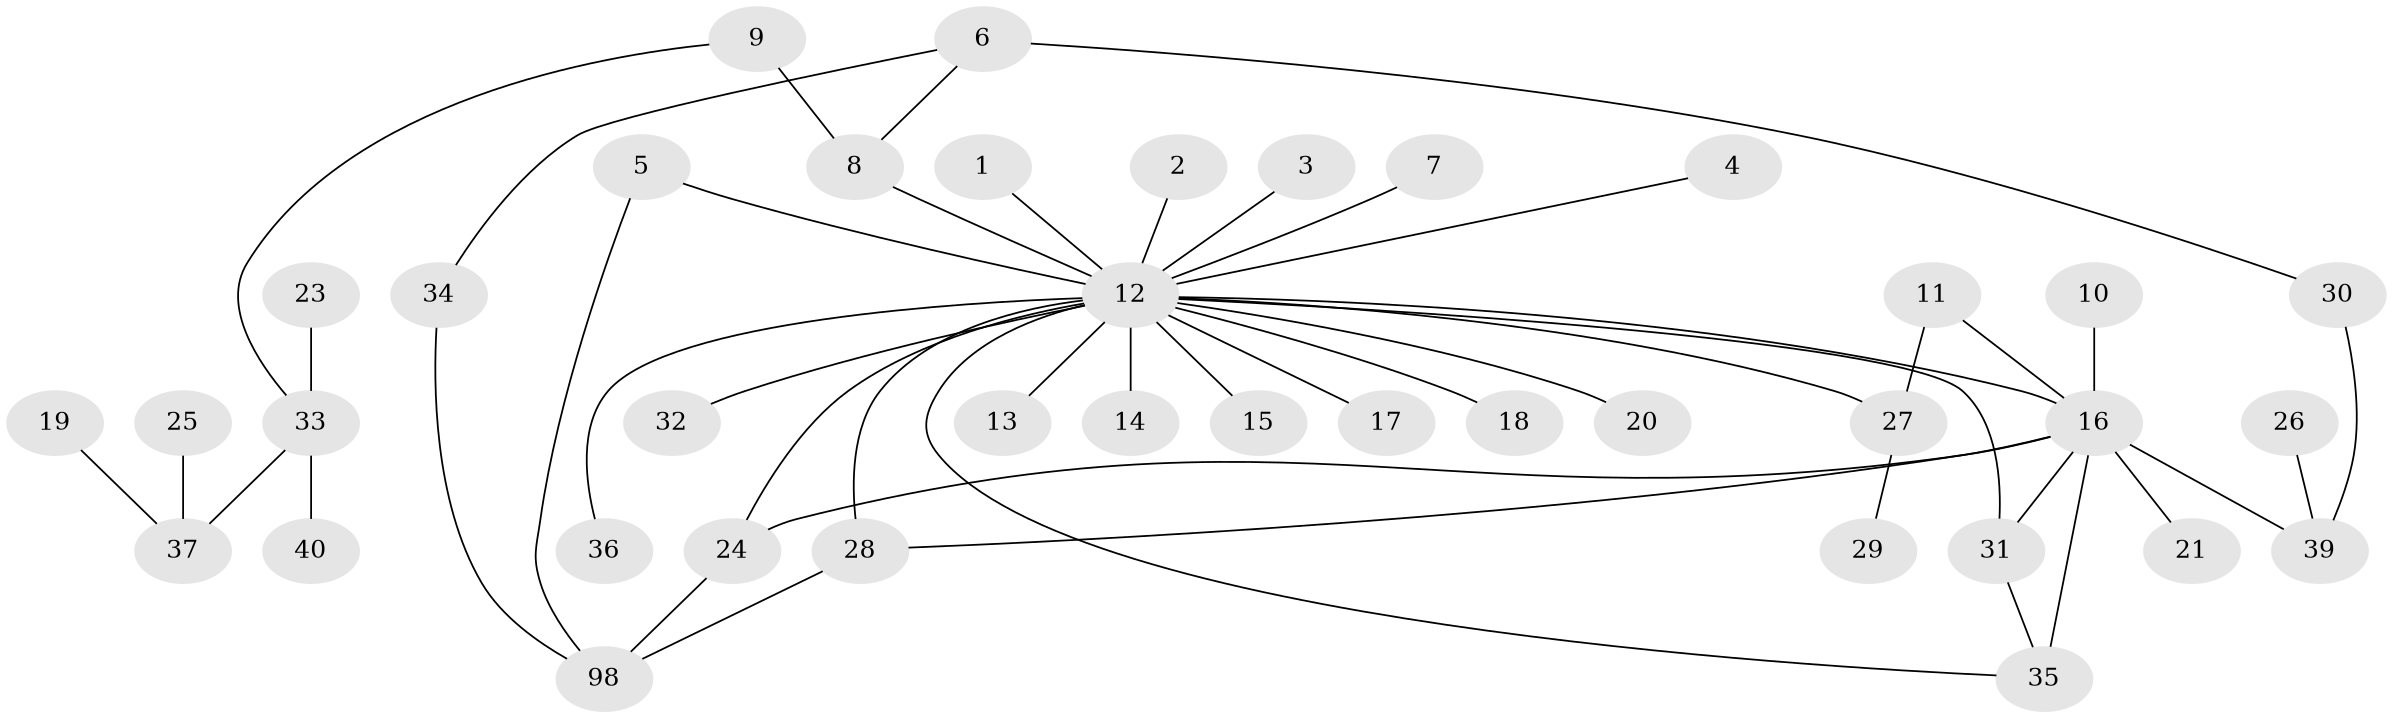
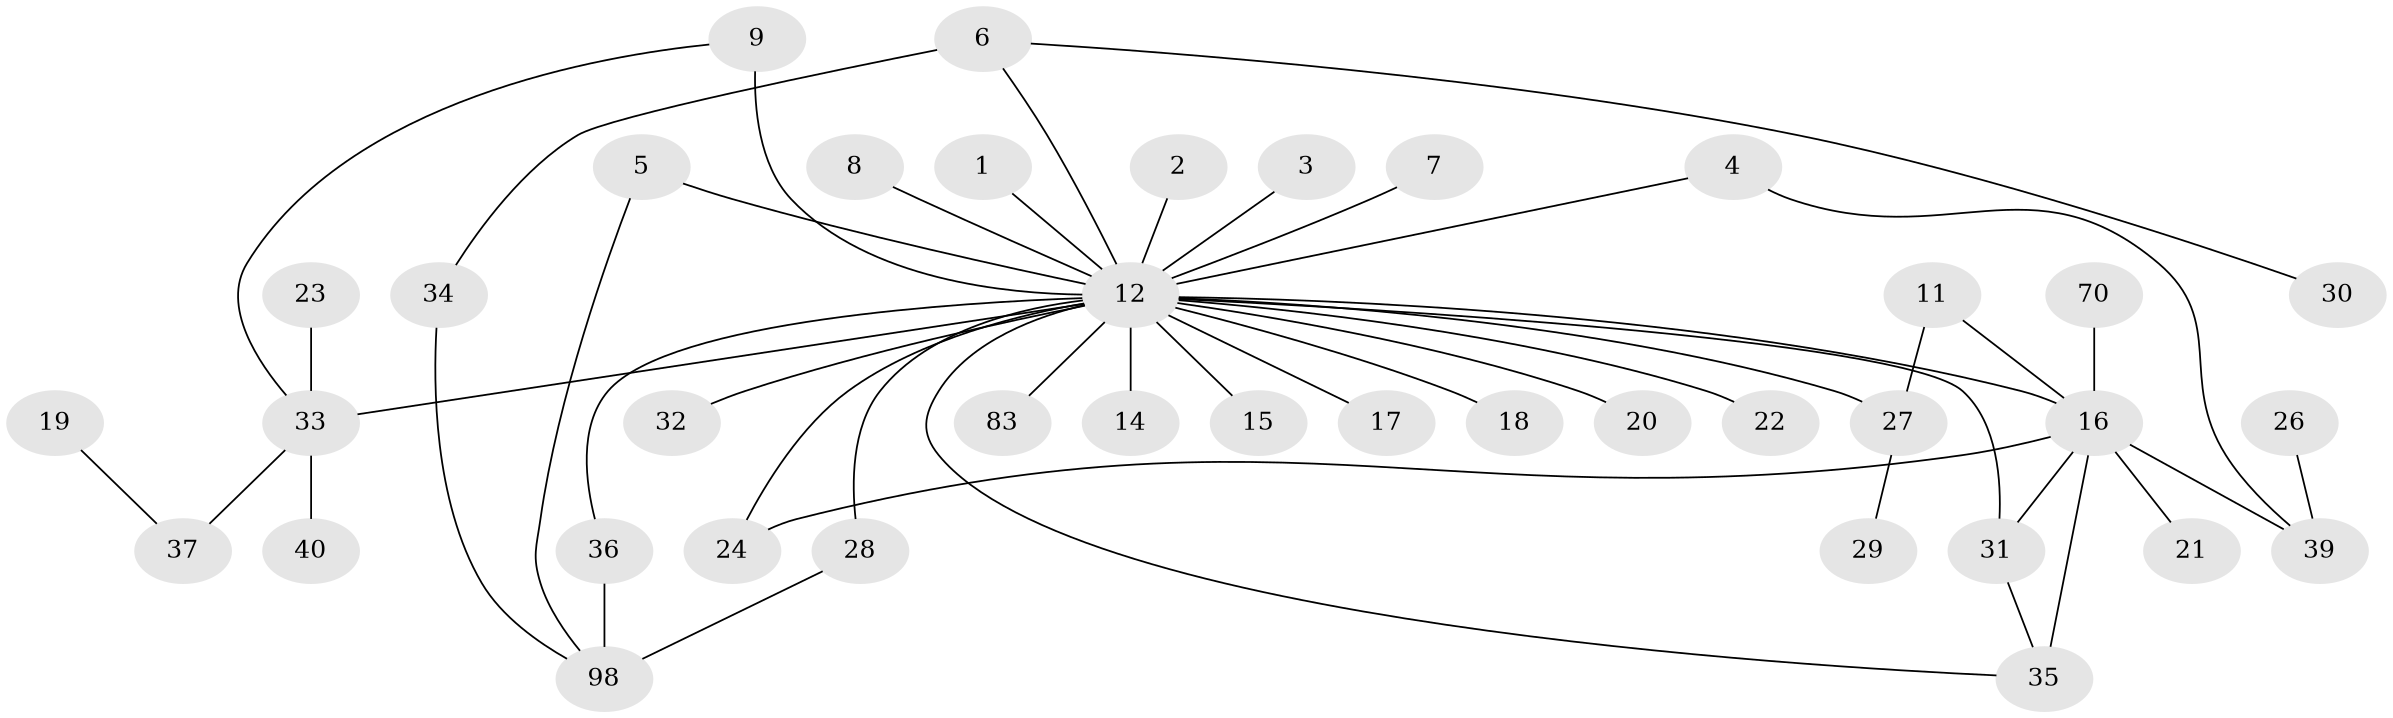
  graph {
    node [color=gray90 style=filled]
    edge [weight=1.0]
    1
    12
    33
    16
    27
-   13
+   13 [label=83]
    14
    15
    17
    18
    20
+   22
    24
    28
    32
    35
    36
    31
    2
    3
    4
    39
    5
    n24 [label=98]
    6
    30
    34
    7
    8
    9
    37
    40
-   10
+   10 [label=70]
    21
    11
    29
-   25
    19
    23
    26
    1 -- 12
+   12 -- 33
    12 -- 16
    12 -- 27
    12 -- 13
    12 -- 14
    12 -- 15
    12 -- 17
    12 -- 18
    12 -- 20
+   12 -- 22
    12 -- 24
    12 -- 28
    12 -- 32
    12 -- 35
    12 -- 36
    12 -- 31
    33 -- 37 [weight=2.0]
    33 -- 40
    16 -- 24
-   16 -- 28
    16 -- 35 [weight=2.0]
    16 -- 31 [weight=2.0]
    16 -- 39
    16 -- 21
    27 -- 29
    28 -- n24
-   24 -- n24
+   36 -- n24
    31 -- 35
    2 -- 12
    3 -- 12
    4 -- 12
-   30 -- 39
+   4 -- 39
    5 -- 12
    5 -- n24
-   6 -- 8
+   6 -- 12
    6 -- 30
    6 -- 34
    34 -- n24
    7 -- 12
    8 -- 12
-   9 -- 8
+   9 -- 12
    9 -- 33
    10 -- 16
    11 -- 16
    11 -- 27
-   25 -- 37
    19 -- 37
    23 -- 33
    26 -- 39
  }
